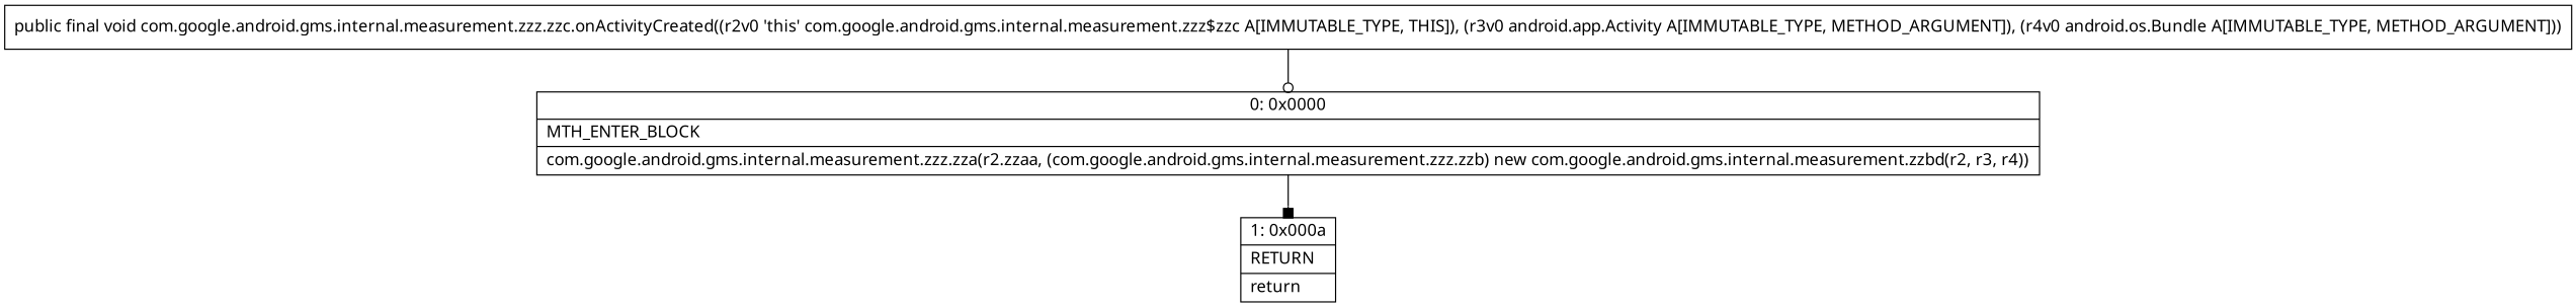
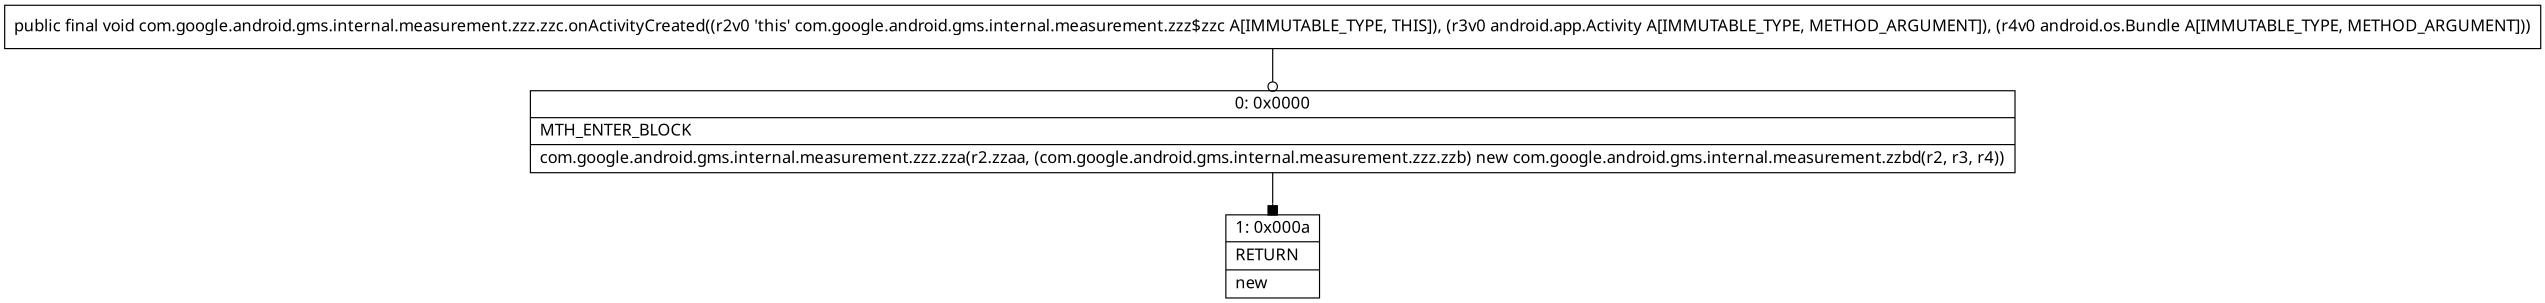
  digraph {
    fontname="Noto Sans"
    node [shape=record fontname="Noto Sans"]
    edge [fontname="Noto Sans"]
    n1 [label="{0\:\ 0x0000|MTH_ENTER_BLOCK\l|com.google.android.gms.internal.measurement.zzz.zza(r2.zzaa, (com.google.android.gms.internal.measurement.zzz.zzb) new com.google.android.gms.internal.measurement.zzbd(r2, r3, r4))\l}"]
-   n2 [label="{1\:\ 0x000a|RETURN\l|return\l}"]
+   n2 [label="{1\:\ 0x000a|RETURN\l|new\l}"]
    n3 [label="{public final void com.google.android.gms.internal.measurement.zzz.zzc.onActivityCreated((r2v0 'this' com.google.android.gms.internal.measurement.zzz$zzc A[IMMUTABLE_TYPE, THIS]), (r3v0 android.app.Activity A[IMMUTABLE_TYPE, METHOD_ARGUMENT]), (r4v0 android.os.Bundle A[IMMUTABLE_TYPE, METHOD_ARGUMENT])) }"]
    n1 -> n2 [arrowhead=box]
    n3 -> n1 [arrowhead=odot]
  }
